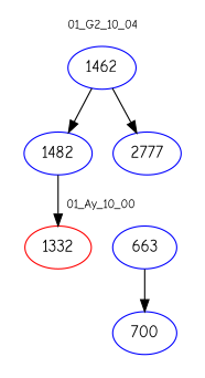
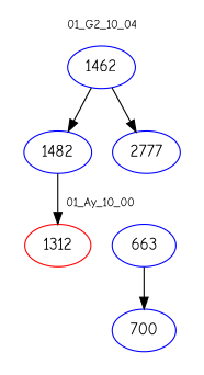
  digraph {
    fontname="Comic Neue"
    node [color=blue fontname="Comic Neue"]
    edge [color=black fontname="Comic Neue"]
    n1 [label=663]
    n2 [label=700]
-   n3 [color=red label=1332]
+   n3 [color=red label=1312]
    n4 [label=1462]
    n5 [label=1482]
    n6 [label=2777]
    subgraph cluster_1 {
      color=white
      fontsize=10
      label="01_Ay_10_00"
      n1
      n2
      n3
    }
    subgraph cluster_2 {
      color=white
      fontsize=10
      label="01_G2_10_04"
      n4
      n5
      n6
    }
    n1 -> n2
    n4 -> n5
    n4 -> n6
    n5 -> n3
  }
